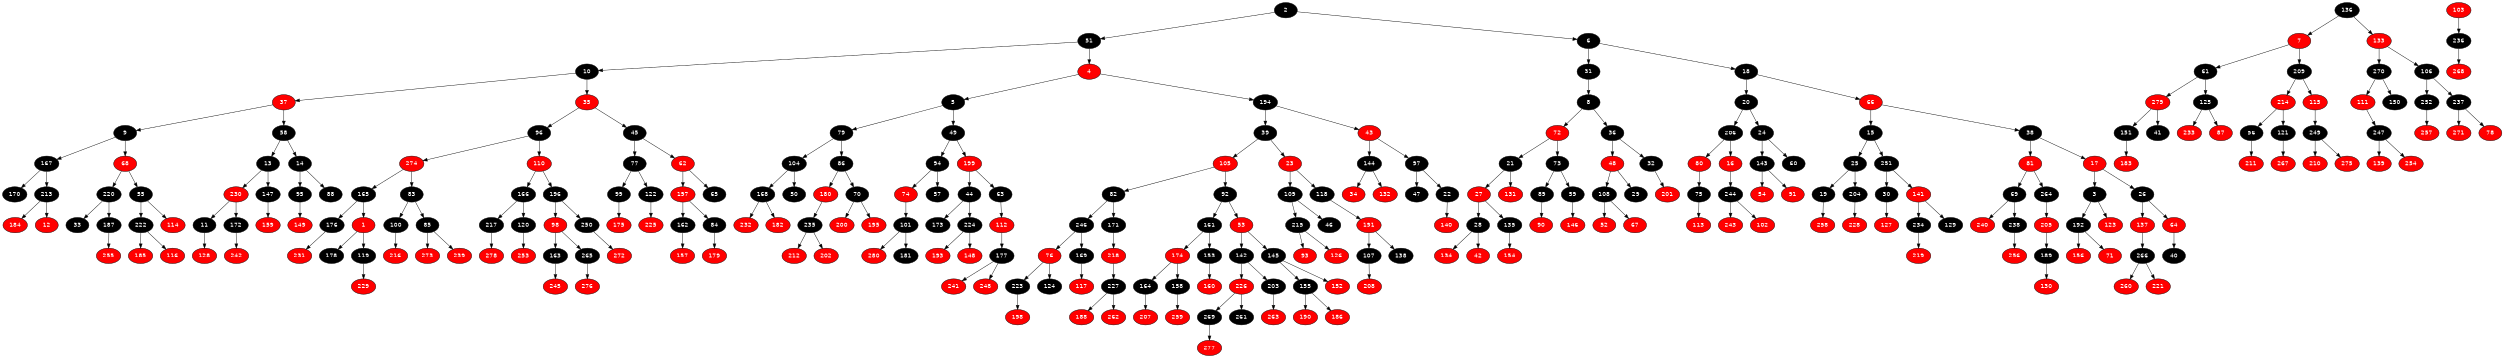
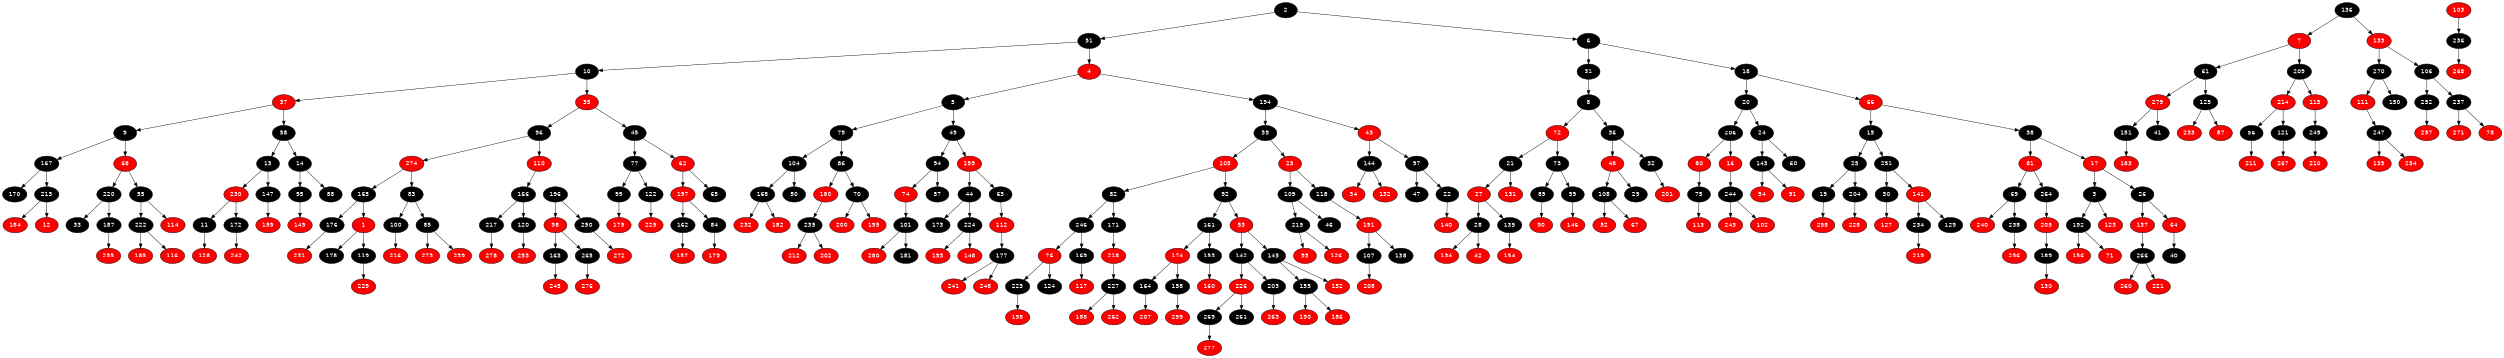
  digraph {
    fontname="DejaVu Sans"
    node [fillcolor=" black" fontcolor=" white" fontname="DejaVu Sans" style=filled]
    edge [color=black fontname="DejaVu Sans"]
    2
    51
    10
    37 [fillcolor=" red"]
    9
    167
    170
    213
    184 [fillcolor=" red"]
    12 [fillcolor=" red"]
    68 [fillcolor=" red"]
    220
    33
    187
    255 [fillcolor=" red"]
    55
    222
    185 [fillcolor=" red"]
    116 [fillcolor=" red"]
    114 [fillcolor=" red"]
    58
    13
    230 [fillcolor=" red"]
    11
    128 [fillcolor=" red"]
    172
    242 [fillcolor=" red"]
    147
    159 [fillcolor=" red"]
    14
    95
    149 [fillcolor=" red"]
    88
    35 [fillcolor=" red"]
    96
    274 [fillcolor=" red"]
    165
    176
    231 [fillcolor=" red"]
    1 [fillcolor=" red"]
    178
    119
    229 [fillcolor=" red"]
    83
    100
    216 [fillcolor=" red"]
    85
    273 [fillcolor=" red"]
    239 [fillcolor=" red"]
    110 [fillcolor=" red"]
    166
    217
    278 [fillcolor=" red"]
    120
    253 [fillcolor=" red"]
    196
    98 [fillcolor=" red"]
    163
    245 [fillcolor=" red"]
    265
    276 [fillcolor=" red"]
    250
    272 [fillcolor=" red"]
    45
    77
    99
    175 [fillcolor=" red"]
    122
    225 [fillcolor=" red"]
    62 [fillcolor=red]
    197 [fillcolor=" red"]
    162
    157 [fillcolor=" red"]
    84
    179 [fillcolor=" red"]
    65
    4 [fillcolor=" red"]
    5
    79
    104
    168
    232 [fillcolor=" red"]
    182 [fillcolor=" red"]
    50
    86
    180 [fillcolor=" red"]
    235
    212 [fillcolor=" red"]
    202 [fillcolor=" red"]
    70
    200 [fillcolor=" red"]
    195 [fillcolor=" red"]
    49
    94
    74 [fillcolor=" red"]
    101
    280 [fillcolor=" red"]
    181 [fillcolor=black]
    57
    199 [fillcolor=" red"]
    44
    173
    224
    193 [fillcolor=" red"]
    148 [fillcolor=" red"]
    63
    112 [fillcolor=" red"]
    177
    241 [fillcolor=" red"]
    248 [fillcolor=" red"]
    194
    39
    105 [fillcolor=" red"]
    82
    246
    76 [fillcolor=" red"]
    223
    198 [fillcolor=" red"]
    124
    169
    117 [fillcolor=" red"]
    171
    218 [fillcolor=" red"]
    227
    188 [fillcolor=" red"]
    262 [fillcolor=" red"]
    92
    161
    174 [fillcolor=" red"]
    164
    207 [fillcolor=" red"]
    158
    259 [fillcolor=" red"]
    153
    160 [fillcolor=" red"]
    53 [fillcolor=" red"]
    142
    226 [fillcolor=" red"]
    269
    277 [fillcolor=" red"]
    261
    203
    263 [fillcolor=" red"]
    145
    155
    190 [fillcolor=" red"]
    186 [fillcolor=" red"]
    152 [fillcolor=" red"]
    23 [fillcolor=" red"]
    109
    215
    93 [fillcolor=" red"]
    126 [fillcolor=" red"]
    46
    118
    191 [fillcolor=" red"]
    107
    208 [fillcolor=" red"]
    138
    43 [fillcolor=" red"]
    144
    34 [fillcolor=" red"]
    132 [fillcolor=" red"]
    97
    47
    22
    140 [fillcolor=" red"]
    6
    31
    8
    72 [fillcolor=" red"]
    21
    27 [fillcolor=" red"]
    28
    134 [fillcolor=" red"]
    42 [fillcolor=" red"]
    135
    154 [fillcolor=" red"]
    131 [fillcolor=" red"]
    73
    89
    90 [fillcolor=" red"]
    59
    146 [fillcolor=" red"]
    36
    48 [fillcolor=" red"]
    108
    52 [fillcolor=" red"]
    67 [fillcolor=" red"]
    29
    32
    201 [fillcolor=" red"]
    136
    7 [fillcolor=" red"]
    61
    279 [fillcolor=" red"]
    151
    183 [fillcolor=" red"]
    41
    125
    233 [fillcolor=" red"]
    87 [fillcolor=" red"]
    209
    214 [fillcolor=" red"]
    56
    211 [fillcolor=" red"]
    121
    267 [fillcolor=" red"]
    115 [fillcolor=" red"]
    249
    210 [fillcolor=" red"]
-   275 [fillcolor=" red"]
    133 [fillcolor=" red"]
    270
    111 [fillcolor=" red"]
    247
    139 [fillcolor=" red"]
    254 [fillcolor=" red"]
    150
    106
    252
    257 [fillcolor=" red"]
    237
    271 [fillcolor=" red"]
    78 [fillcolor=" red"]
    18
    20
    206
    80 [fillcolor=" red"]
    75
    113 [fillcolor=" red"]
    16 [fillcolor=" red"]
    244
    243 [fillcolor=" red"]
    102 [fillcolor=" red"]
    24
    143
    54 [fillcolor=" red"]
    91 [fillcolor=" red"]
    60
    66 [fillcolor=" red"]
    15
    25
    19
    258 [fillcolor=" red"]
    204
    228 [fillcolor=" red"]
    251
    30
    127 [fillcolor=" red"]
    141 [fillcolor=" red"]
    234
    219 [fillcolor=" red"]
    129
    38
    81 [fillcolor=" red"]
    69
    240 [fillcolor=" red"]
    238
    256 [fillcolor=" red"]
    264
    205 [fillcolor=" red"]
    189
    130 [fillcolor=" red"]
    103 [fillcolor=" red"]
    236
    268 [fillcolor=" red"]
    17 [fillcolor=" red"]
    3
    192
    156 [fillcolor=" red"]
    71 [fillcolor=" red"]
    123 [fillcolor=" red"]
    26
    137 [fillcolor=" red"]
    266
    260 [fillcolor=" red"]
    221 [fillcolor=" red"]
    64 [fillcolor=" red"]
    40
    subgraph sub_1 {
      2
      51
      10
      37
      9
      167
      170
      213
      184
      12
      68
      220
      33
      187
      255
      55
      222
      185
      116
      114
      58
      13
      230
      11
      128
      172
      242
      147
      159
      14
      95
      149
      88
      35
      96
      274
      165
      176
      231
      1
      178
      119
      229
      83
      100
      216
      85
      273
      239
      110
      166
      217
      278
      120
      253
      196
      98
      163
      245
      265
      276
      250
      272
      45
      77
      99
      175
      122
      225
      62
      197
      162
      157
      84
      179
      65
      4
      5
      79
      104
      168
      232
      182
      50
      86
      180
      235
      212
      202
      70
      200
      195
      49
      94
      74
      101
      280
      181
      57
      199
      44
      173
      224
      193
      148
      63
      112
      177
      241
      248
      194
      39
      105
      82
      246
      76
      223
      198
      124
      169
      117
      171
      218
      227
      188
      262
      92
      161
      174
      164
      207
      158
      259
      153
      160
      53
      142
      226
      269
      277
      261
      203
      263
      145
      155
      190
      186
      152
      23
      109
      215
      93
      126
      46
      118
      191
      107
      208
      138
      43
      144
      34
      132
      97
      47
      22
      140
      6
      31
      8
      72
      21
      27
      28
      134
      42
      135
      154
      131
      73
      89
      90
      59
      146
      36
      48
      108
      52
      67
      29
      32
      201
      136
      7
      61
      279
      151
      183
      41
      125
      233
      87
      209
      214
      56
      211
      121
      267
      115
      249
      210
-     275
      133
      270
      111
      247
      139
      254
      150
      106
      252
      257
      237
      271
      78
      18
      20
      206
      80
      75
      113
      16
      244
      243
      102
      24
      143
      54
      91
      60
      66
      15
      25
      19
      258
      204
      228
      251
      30
      127
      141
      234
      219
      129
      38
      81
      69
      240
      238
      256
      264
      205
      189
      130
      103
      236
      268
      17
      3
      192
      156
      71
      123
      26
      137
      266
      260
      221
      64
      40
    }
    2 -> 51
    2 -> 6
    51 -> 10
    51 -> 4
    10 -> 37
    10 -> 35
    37 -> 9
    37 -> 58
    9 -> 167
    9 -> 68
    167 -> 170
    167 -> 213
    213 -> 184
    213 -> 12
    68 -> 220
    68 -> 55
    220 -> 33
    220 -> 187
    187 -> 255
    55 -> 222
    55 -> 114
    222 -> 185
    222 -> 116
    58 -> 13
    58 -> 14
    13 -> 230
    13 -> 147
    230 -> 11
    230 -> 172
    11 -> 128
    172 -> 242
    147 -> 159
    14 -> 95
    14 -> 88
    95 -> 149
    35 -> 96
    35 -> 45
    96 -> 274
    96 -> 110
    274 -> 165
    274 -> 83
    165 -> 176
    165 -> 1
    176 -> 231
    1 -> 178
    1 -> 119
    119 -> 229
    83 -> 100
    83 -> 85
    100 -> 216
    85 -> 273
    85 -> 239
    110 -> 166
-   110 -> 196
    166 -> 217
    166 -> 120
    217 -> 278
    120 -> 253
    196 -> 98
    196 -> 250
    98 -> 163
    98 -> 265
    163 -> 245
    265 -> 276
    250 -> 272
    45 -> 77
    45 -> 62
    77 -> 99
    77 -> 122
    99 -> 175
    122 -> 225
    62 -> 197
    62 -> 65
    197 -> 162
    197 -> 84
    162 -> 157
    84 -> 179
    4 -> 5
    4 -> 194
    5 -> 79
    5 -> 49
    79 -> 104
    79 -> 86
    104 -> 168
    104 -> 50
    168 -> 232
    168 -> 182
    86 -> 180
    86 -> 70
    180 -> 235
    235 -> 212
    235 -> 202
    70 -> 200
    70 -> 195
    49 -> 94
    49 -> 199
    94 -> 74
    94 -> 57
    74 -> 101
    101 -> 280
    101 -> 181
    199 -> 44
    199 -> 63
    44 -> 173
    44 -> 224
    224 -> 193
    224 -> 148
    63 -> 112
    112 -> 177
    177 -> 241
    177 -> 248
    194 -> 39
    194 -> 43
    39 -> 105
    39 -> 23
    105 -> 82
    105 -> 92
    82 -> 246
    82 -> 171
    246 -> 76
    246 -> 169
    76 -> 223
    76 -> 124
    223 -> 198
    169 -> 117
    171 -> 218
    218 -> 227
    227 -> 188
    227 -> 262
    92 -> 161
    92 -> 53
    161 -> 174
    161 -> 153
    174 -> 164
    174 -> 158
    164 -> 207
    158 -> 259
    153 -> 160
    53 -> 142
    53 -> 145
    142 -> 226
    142 -> 203
    226 -> 269
    226 -> 261
    269 -> 277
    203 -> 263
    145 -> 155
    145 -> 152
    155 -> 190
    155 -> 186
    23 -> 109
    23 -> 118
    109 -> 215
    109 -> 46
    215 -> 93
    215 -> 126
    118 -> 191
    191 -> 107
    191 -> 138
    107 -> 208
    43 -> 144
    43 -> 97
    144 -> 34
    144 -> 132
    97 -> 47
    97 -> 22
    22 -> 140
    6 -> 31
    6 -> 18
    31 -> 8
    8 -> 72
    8 -> 36
    72 -> 21
    72 -> 73
    21 -> 27
    21 -> 131
    27 -> 28
    27 -> 135
    28 -> 134
    28 -> 42
    135 -> 154
    73 -> 89
    73 -> 59
    89 -> 90
    59 -> 146
    36 -> 48
    36 -> 32
    48 -> 108
    48 -> 29
    108 -> 52
    108 -> 67
    32 -> 201
    136 -> 7
    136 -> 133
    7 -> 61
    7 -> 209
    61 -> 279
    61 -> 125
    279 -> 151
    279 -> 41
    151 -> 183
    125 -> 233
    125 -> 87
    209 -> 214
    209 -> 115
    214 -> 56
    214 -> 121
    56 -> 211
    121 -> 267
    115 -> 249
    249 -> 210
-   249 -> 275
    133 -> 270
    133 -> 106
    270 -> 111
    270 -> 150
    111 -> 247
    247 -> 139
    247 -> 254
    106 -> 252
    106 -> 237
    252 -> 257
    237 -> 271
    237 -> 78
    18 -> 20
    18 -> 66
    20 -> 206
    20 -> 24
    206 -> 80
    206 -> 16
    80 -> 75
    75 -> 113
    16 -> 244
    244 -> 243
    244 -> 102
    24 -> 143
    24 -> 60
    143 -> 54
    143 -> 91
    66 -> 15
    66 -> 38
    15 -> 25
    15 -> 251
    25 -> 19
    25 -> 204
    19 -> 258
    204 -> 228
    251 -> 30
    251 -> 141
    30 -> 127
    141 -> 234
    141 -> 129
    234 -> 219
    38 -> 81
    38 -> 17
    81 -> 69
    81 -> 264
    69 -> 240
    69 -> 238
    238 -> 256
    264 -> 205
    205 -> 189
    189 -> 130
    103 -> 236
    236 -> 268
    17 -> 3
    17 -> 26
    3 -> 192
    3 -> 123
    192 -> 156
    192 -> 71
    26 -> 137
    26 -> 64
    137 -> 266
    266 -> 260
    266 -> 221
    64 -> 40
  }
